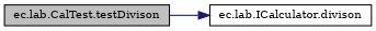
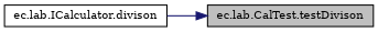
  digraph {
    rankdir=LR
    fontname="DejaVu Serif"
    node [color=black fontname="DejaVu Serif" fontsize=10 shape=record style=filled]
    n1 [fillcolor=grey75 fontcolor=black height=0.2 label="ec.lab.CalTest.testDivison" width=0.4]
    n2 [fillcolor=white height=0.2 label="ec.lab.ICalculator.divison" width=0.4]
-   n1 -> n2 [color=midnightblue fontname="DejaVu Serif" fontsize=10 labelfontname=Helvetica labelfontsize=10 style=solid]
+   n2 -> n1 [color=midnightblue fontname="DejaVu Serif" fontsize=10 labelfontname=Helvetica labelfontsize=10 style=solid]
  }
